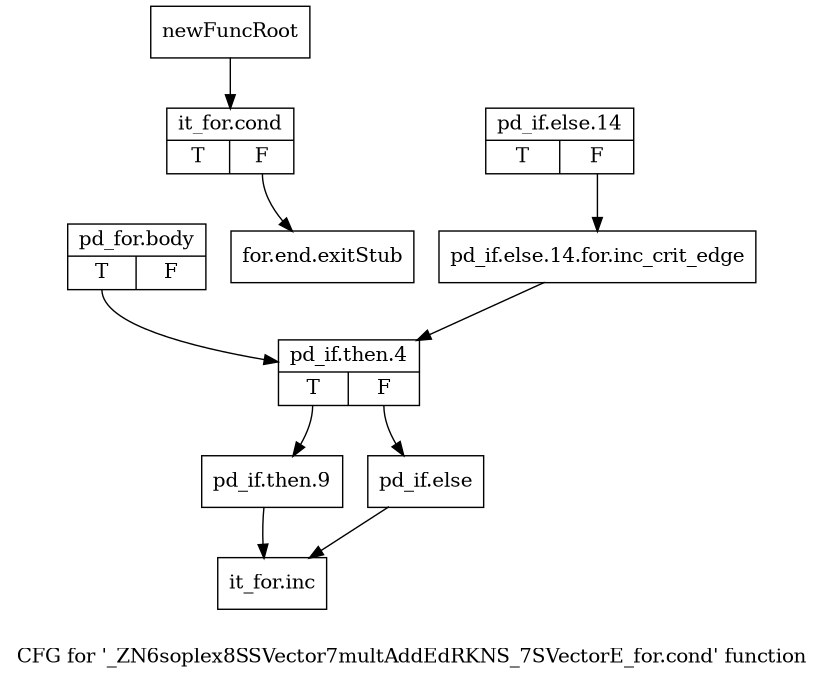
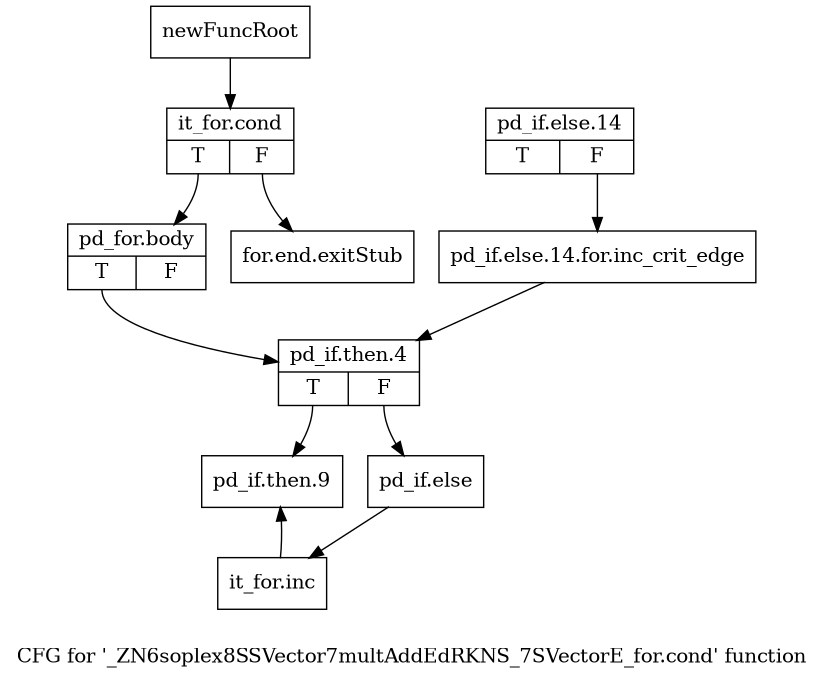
  digraph {
    label="CFG for '_ZN6soplex8SSVector7multAddEdRKNS_7SVectorE_for.cond' function"
    node [shape=record]
    n1 [label="{newFuncRoot}"]
    n2 [label="{it_for.cond|{<s0>T|<s1>F}}"]
    n3 [label="{for.end.exitStub}"]
    n4 [label="{pd_for.body|{<s0>T|<s1>F}}"]
    n5 [label="{pd_if.then.4|{<s0>T|<s1>F}}"]
    n6 [label="{pd_if.then.9}"]
    n7 [label="{pd_if.else}"]
    n8 [label="{pd_if.else.14|{<s0>T|<s1>F}}"]
    n9 [label="{pd_if.else.14.for.inc_crit_edge}"]
    n10 [label="{it_for.inc}"]
    n1 -> n2
    n2 -> n3 [tailport=s1]
+   n2 -> n4 [tailport=s0]
    n4 -> n5 [tailport=s0]
    n5 -> n6 [tailport=s0]
    n5 -> n7 [tailport=s1]
-   n6 -> n10
+   n10 -> n6
    n7 -> n10
    n8 -> n9 [tailport=s1]
    n9 -> n5
  }
